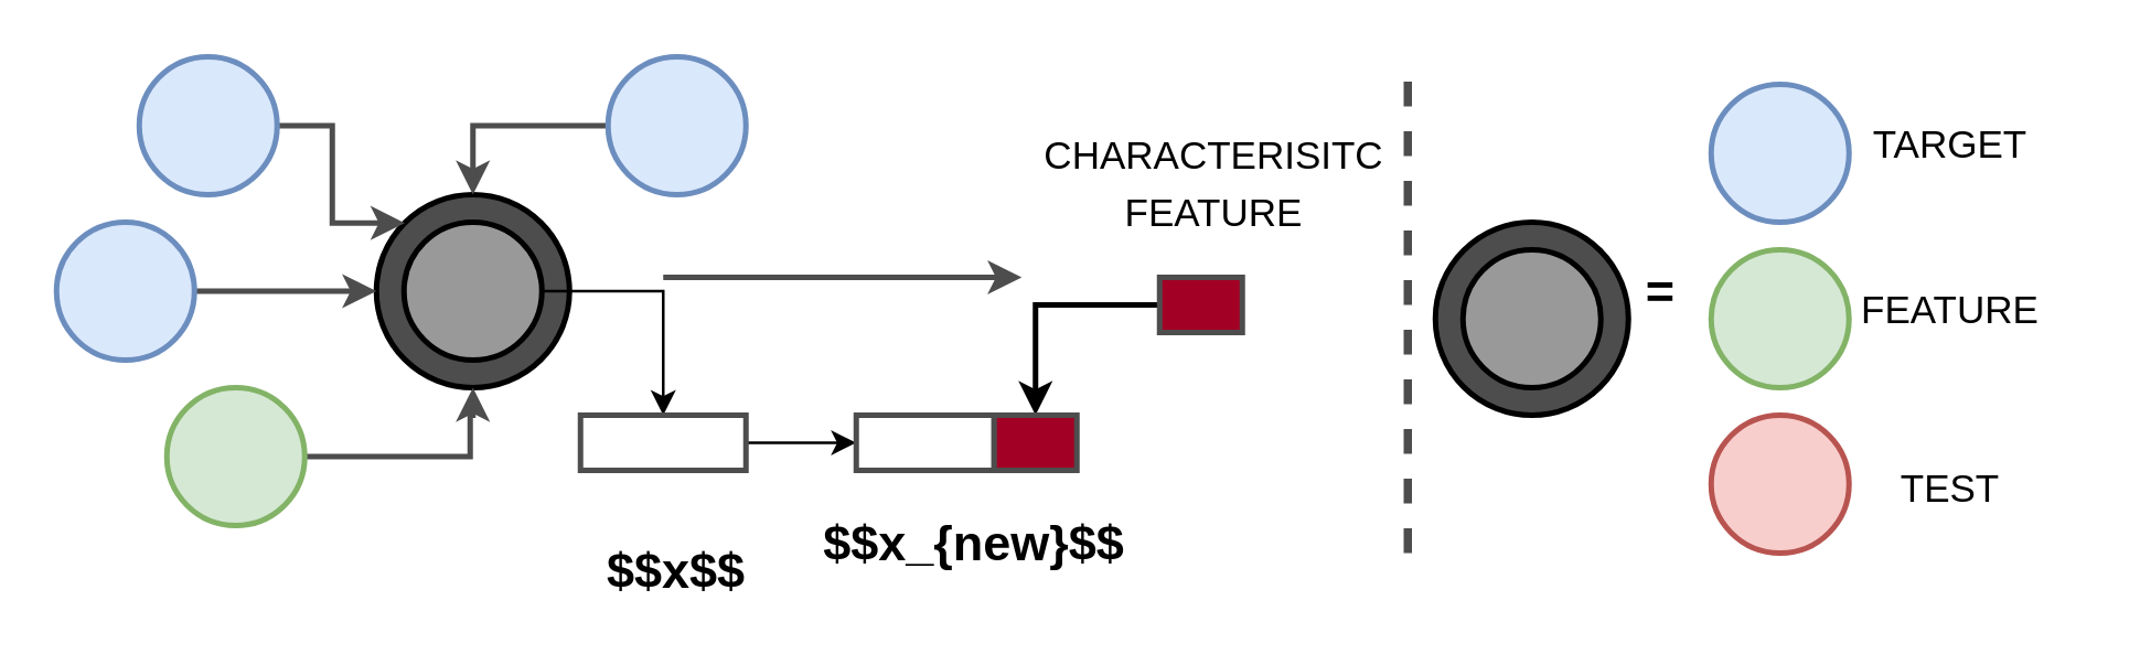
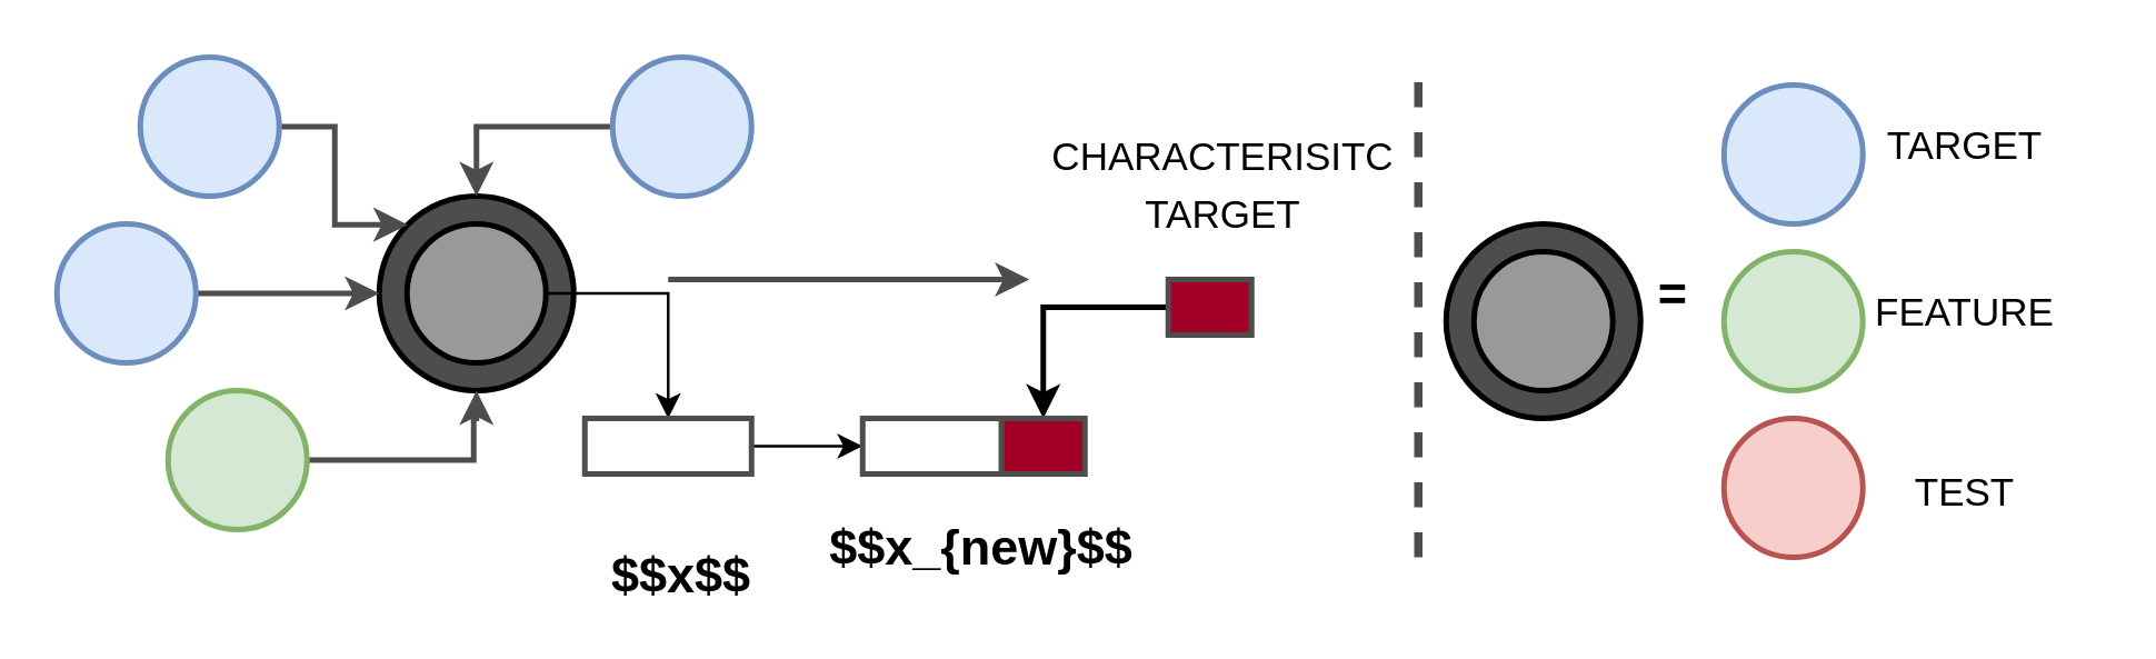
  <mxCell id="0" />
  <mxCell id="1" parent="0" />
  <mxCell id="2" value="" style="ellipse;whiteSpace=wrap;html=1;aspect=fixed;fillColor=#4D4D4D;strokeColor=#000000;fontColor=#ffffff;strokeWidth=2;" parent="1" vertex="1"><mxGeometry x="520" y="80" width="70" height="70" as="geometry" /></mxCell>
  <mxCell id="3" style="edgeStyle=orthogonalEdgeStyle;rounded=0;orthogonalLoop=1;jettySize=auto;html=1;strokeWidth=2;strokeColor=#4D4D4D;" parent="1" edge="1"><mxGeometry relative="1" as="geometry"><mxPoint x="240" y="100" as="sourcePoint" /><mxPoint x="370" y="100" as="targetPoint" /></mxGeometry></mxCell>
  <mxCell id="4" value="" style="ellipse;whiteSpace=wrap;html=1;aspect=fixed;fillColor=#4D4D4D;strokeColor=#000000;fontColor=#ffffff;strokeWidth=2;" parent="1" vertex="1"><mxGeometry x="136" y="70" width="70" height="70" as="geometry" /></mxCell>
  <mxCell id="5" value="" style="edgeStyle=orthogonalEdgeStyle;rounded=0;orthogonalLoop=1;jettySize=auto;html=1;entryX=0.5;entryY=0;entryDx=0;entryDy=0;" parent="1" source="6" target="22" edge="1"><mxGeometry relative="1" as="geometry" /></mxCell>
  <mxCell id="6" value="" style="ellipse;whiteSpace=wrap;html=1;aspect=fixed;fillColor=#999999;strokeColor=#000000;strokeWidth=2;" parent="1" vertex="1"><mxGeometry x="146" y="80" width="50" height="50" as="geometry" /></mxCell>
  <mxCell id="7" style="edgeStyle=orthogonalEdgeStyle;rounded=0;orthogonalLoop=1;jettySize=auto;html=1;entryX=0.5;entryY=1;entryDx=0;entryDy=0;strokeWidth=2;strokeColor=#4D4D4D;" parent="1" source="8" target="4" edge="1"><mxGeometry relative="1" as="geometry"><Array as="points"><mxPoint x="170" y="165" /><mxPoint x="170" y="150" /></Array></mxGeometry></mxCell>
  <mxCell id="8" value="" style="ellipse;whiteSpace=wrap;html=1;aspect=fixed;fillColor=#d5e8d4;strokeColor=#82B366;strokeWidth=2;" parent="1" vertex="1"><mxGeometry x="60" y="140" width="50" height="50" as="geometry" /></mxCell>
  <mxCell id="9" style="edgeStyle=orthogonalEdgeStyle;rounded=0;orthogonalLoop=1;jettySize=auto;html=1;entryX=0;entryY=0;entryDx=0;entryDy=0;strokeWidth=2;strokeColor=#4D4D4D;" parent="1" source="10" target="4" edge="1"><mxGeometry relative="1" as="geometry" /></mxCell>
  <mxCell id="10" value="" style="ellipse;whiteSpace=wrap;html=1;aspect=fixed;fillColor=#dae8fc;strokeColor=#6C8EBF;strokeWidth=2;" parent="1" vertex="1"><mxGeometry x="50" y="20" width="50" height="50" as="geometry" /></mxCell>
  <mxCell id="11" style="edgeStyle=orthogonalEdgeStyle;rounded=0;orthogonalLoop=1;jettySize=auto;html=1;entryX=0.5;entryY=0;entryDx=0;entryDy=0;strokeWidth=2;strokeColor=#4D4D4D;" parent="1" source="12" target="4" edge="1"><mxGeometry relative="1" as="geometry" /></mxCell>
  <mxCell id="12" value="" style="ellipse;whiteSpace=wrap;html=1;aspect=fixed;fillColor=#dae8fc;strokeColor=#6C8EBF;strokeWidth=2;" parent="1" vertex="1"><mxGeometry x="220" y="20" width="50" height="50" as="geometry" /></mxCell>
  <mxCell id="13" style="edgeStyle=orthogonalEdgeStyle;rounded=0;orthogonalLoop=1;jettySize=auto;html=1;entryX=0;entryY=0.5;entryDx=0;entryDy=0;strokeWidth=2;strokeColor=#4D4D4D;" parent="1" source="14" target="4" edge="1"><mxGeometry relative="1" as="geometry" /></mxCell>
  <mxCell id="14" value="" style="ellipse;whiteSpace=wrap;html=1;aspect=fixed;fillColor=#dae8fc;strokeColor=#6C8EBF;strokeWidth=2;" parent="1" vertex="1"><mxGeometry x="20" y="80" width="50" height="50" as="geometry" /></mxCell>
  <mxCell id="15" value="" style="ellipse;whiteSpace=wrap;html=1;aspect=fixed;fillColor=#f8cecc;strokeColor=#B85450;strokeWidth=2;" parent="1" vertex="1"><mxGeometry x="620" y="150" width="50" height="50" as="geometry" /></mxCell>
  <mxCell id="16" value="" style="endArrow=none;html=1;rounded=0;strokeWidth=3;dashed=1;strokeColor=#4D4D4D;" parent="1" edge="1"><mxGeometry width="50" height="50" relative="1" as="geometry"><mxPoint x="510" y="200" as="sourcePoint" /><mxPoint x="510" y="20" as="targetPoint" /></mxGeometry></mxCell>
  <mxCell id="17" value="&lt;font style=&quot;font-size: 14px;&quot;&gt;TARGET&lt;/font&gt;" style="text;html=1;strokeColor=none;fillColor=none;align=center;verticalAlign=middle;whiteSpace=wrap;rounded=0;fontSize=22;" parent="1" vertex="1"><mxGeometry x="660" y="40" width="93.5" height="20" as="geometry" /></mxCell>
  <mxCell id="18" style="edgeStyle=orthogonalEdgeStyle;rounded=0;orthogonalLoop=1;jettySize=auto;html=1;entryX=0.5;entryY=0;entryDx=0;entryDy=0;strokeWidth=2;" parent="1" source="19" target="24" edge="1"><mxGeometry relative="1" as="geometry" /></mxCell>
  <mxCell id="19" value="" style="rounded=0;whiteSpace=wrap;html=1;container=0;fillColor=#a20025;strokeColor=#4D4D4D;fontColor=#ffffff;strokeWidth=2;" parent="1" vertex="1"><mxGeometry x="420" y="100" width="30" height="20" as="geometry" /></mxCell>
- <mxCell id="20" value="&lt;p style=&quot;line-height: 80%;&quot;&gt;&lt;font style=&quot;font-size: 14px;&quot;&gt;CHARACTERISITC&lt;br&gt;FEATURE&lt;/font&gt;&lt;/p&gt;" style="text;html=1;strokeColor=none;fillColor=none;align=center;verticalAlign=middle;whiteSpace=wrap;rounded=0;container=0;fontSize=22;" parent="1" vertex="1"><mxGeometry x="350" y="40" width="180" height="50" as="geometry" /></mxCell>
+ <mxCell id="20" value="&lt;p style=&quot;line-height: 80%;&quot;&gt;&lt;font style=&quot;font-size: 14px;&quot;&gt;CHARACTERISITC&lt;br&gt;TARGET&lt;/font&gt;&lt;/p&gt;" style="text;html=1;strokeColor=none;fillColor=none;align=center;verticalAlign=middle;whiteSpace=wrap;rounded=0;container=0;fontSize=22;" parent="1" vertex="1"><mxGeometry x="350" y="40" width="180" height="50" as="geometry" /></mxCell>
  <mxCell id="21" style="edgeStyle=orthogonalEdgeStyle;rounded=0;orthogonalLoop=1;jettySize=auto;html=1;exitX=1;exitY=0.5;exitDx=0;exitDy=0;entryX=0;entryY=0.5;entryDx=0;entryDy=0;" parent="1" source="22" target="23" edge="1"><mxGeometry relative="1" as="geometry" /></mxCell>
  <mxCell id="22" value="" style="rounded=0;whiteSpace=wrap;html=1;container=0;strokeWidth=2;strokeColor=#4D4D4D;" parent="1" vertex="1"><mxGeometry x="210" y="150" width="60" height="20" as="geometry" /></mxCell>
  <mxCell id="23" value="" style="rounded=0;whiteSpace=wrap;html=1;container=0;strokeWidth=2;strokeColor=#4D4D4D;" parent="1" vertex="1"><mxGeometry x="310" y="150" width="50" height="20" as="geometry" /></mxCell>
  <mxCell id="24" value="" style="rounded=0;whiteSpace=wrap;html=1;container=0;fillColor=#a20025;strokeColor=#4D4D4D;fontColor=#ffffff;strokeWidth=2;" parent="1" vertex="1"><mxGeometry x="360" y="150" width="30" height="20" as="geometry" /></mxCell>
  <mxCell id="25" value="&lt;font style=&quot;font-size: 18px;&quot;&gt;$$x_{new}$$&lt;/font&gt;" style="text;html=1;strokeColor=none;fillColor=none;align=center;verticalAlign=middle;whiteSpace=wrap;rounded=0;fontSize=24;fontStyle=1" parent="1" vertex="1"><mxGeometry x="323.25" y="185" width="60" height="20" as="geometry" /></mxCell>
  <mxCell id="26" value="&lt;font style=&quot;font-size: 18px;&quot;&gt;$$x$$&lt;/font&gt;" style="text;html=1;strokeColor=none;fillColor=none;align=center;verticalAlign=middle;whiteSpace=wrap;rounded=0;fontSize=24;fontStyle=1" parent="1" vertex="1"><mxGeometry x="215" y="195" width="60" height="20" as="geometry" /></mxCell>
  <mxCell id="27" value="&lt;b style=&quot;&quot;&gt;&lt;font style=&quot;font-size: 18px;&quot;&gt;=&lt;/font&gt;&lt;/b&gt;" style="text;html=1;strokeColor=none;fillColor=none;align=center;verticalAlign=middle;whiteSpace=wrap;rounded=0;fontSize=22;" parent="1" vertex="1"><mxGeometry x="570" y="90" width="63.5" height="30" as="geometry" /></mxCell>
  <mxCell id="28" value="" style="ellipse;whiteSpace=wrap;html=1;aspect=fixed;fillColor=#dae8fc;strokeColor=#6C8EBF;strokeWidth=2;" parent="1" vertex="1"><mxGeometry x="620" y="30" width="50" height="50" as="geometry" /></mxCell>
  <mxCell id="29" value="" style="ellipse;whiteSpace=wrap;html=1;aspect=fixed;fillColor=#d5e8d4;strokeColor=#82B366;strokeWidth=2;" parent="1" vertex="1"><mxGeometry x="620" y="90" width="50" height="50" as="geometry" /></mxCell>
  <mxCell id="30" value="" style="ellipse;whiteSpace=wrap;html=1;aspect=fixed;fillColor=#999999;strokeColor=#000000;strokeWidth=2;" parent="1" vertex="1"><mxGeometry x="530" y="90" width="50" height="50" as="geometry" /></mxCell>
  <mxCell id="31" value="&lt;span style=&quot;font-size: 14px;&quot;&gt;FEATURE&lt;/span&gt;" style="text;html=1;strokeColor=none;fillColor=none;align=center;verticalAlign=middle;whiteSpace=wrap;rounded=0;fontSize=22;" parent="1" vertex="1"><mxGeometry x="660" y="100" width="93.5" height="20" as="geometry" /></mxCell>
  <mxCell id="32" value="&lt;span style=&quot;font-size: 14px;&quot;&gt;TEST&lt;/span&gt;" style="text;html=1;strokeColor=none;fillColor=none;align=center;verticalAlign=middle;whiteSpace=wrap;rounded=0;fontSize=22;" parent="1" vertex="1"><mxGeometry x="660" y="165" width="93.5" height="20" as="geometry" /></mxCell>
